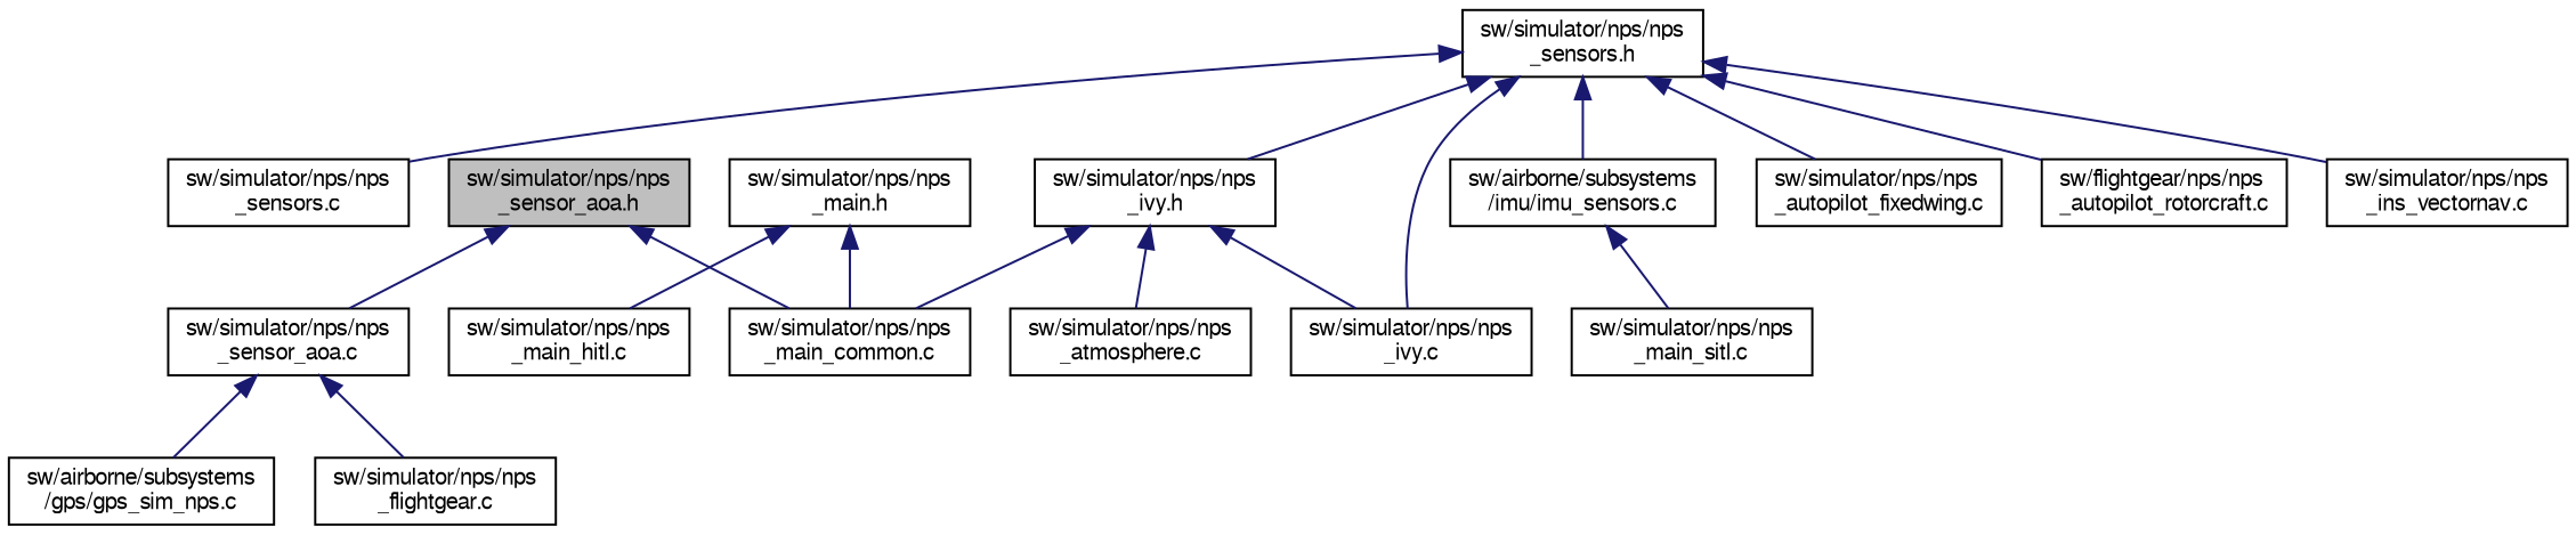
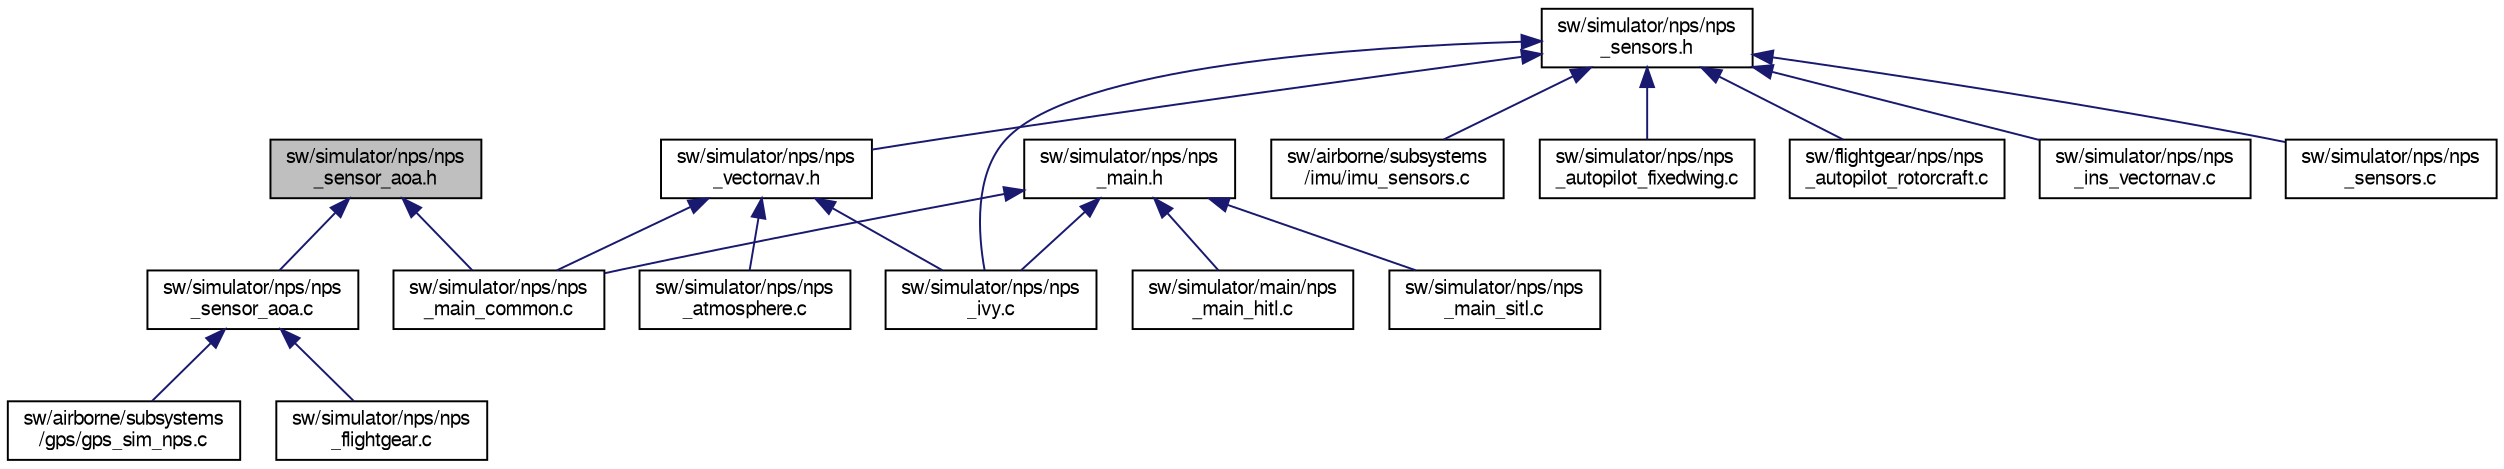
  digraph {
    node [color=black fillcolor=white fontname=FreeSans fontsize=10 shape=record style=filled]
    edge [color=midnightblue dir=back fontname=FreeSans fontsize=10 labelfontname=FreeSans labelfontsize=10 style=solid]
    n1 [fillcolor=grey75 fontcolor=black height=0.2 label="sw/simulator/nps/nps\l_sensor_aoa.h" width=0.4]
    n2 [height=0.2 label="sw/simulator/nps/nps\l_sensor_aoa.c" width=0.4]
    n3 [height=0.2 label="sw/simulator/nps/nps\l_main_common.c" width=0.4]
    n4 [height=0.2 label="sw/simulator/nps/nps\l_sensors.h" width=0.4]
    n5 [height=0.2 label="sw/airborne/subsystems\l/imu/imu_sensors.c" width=0.4]
-   n6 [height=0.2 label="sw/simulator/nps/nps\l_ivy.h" width=0.4]
+   n6 [height=0.2 label="sw/simulator/nps/nps\l_vectornav.h" width=0.4]
    n7 [height=0.2 label="sw/simulator/nps/nps\l_ivy.c" width=0.4]
    n8 [height=0.2 label="sw/simulator/nps/nps\l_autopilot_fixedwing.c" width=0.4]
    n9 [height=0.2 label="sw/flightgear/nps/nps\l_autopilot_rotorcraft.c" width=0.4]
    n10 [height=0.2 label="sw/simulator/nps/nps\l_ins_vectornav.c" width=0.4]
    n11 [height=0.2 label="sw/simulator/nps/nps\l_sensors.c" width=0.4]
    n12 [height=0.2 label="sw/airborne/subsystems\l/gps/gps_sim_nps.c" width=0.4]
    n13 [height=0.2 label="sw/simulator/nps/nps\l_flightgear.c" width=0.4]
    n14 [height=0.2 label="sw/simulator/nps/nps\l_atmosphere.c" width=0.4]
-   n15 [height=0.2 label="sw/simulator/nps/nps\l_main_hitl.c" width=0.4]
+   n15 [height=0.2 label="sw/simulator/main/nps\l_main_hitl.c" width=0.4]
    n16 [height=0.2 label="sw/simulator/nps/nps\l_main.h" width=0.4]
    n17 [height=0.2 label="sw/simulator/nps/nps\l_main_sitl.c" width=0.4]
    n1 -> n2
    n1 -> n3
    n2 -> n12
    n2 -> n13
    n4 -> n5
    n4 -> n6
    n4 -> n7
    n4 -> n8
    n4 -> n9
    n4 -> n10
    n4 -> n11
    n6 -> n3
    n6 -> n7
    n6 -> n14
    n16 -> n3
+   n16 -> n7
    n16 -> n15
-   n5 -> n17
+   n16 -> n17
  }
